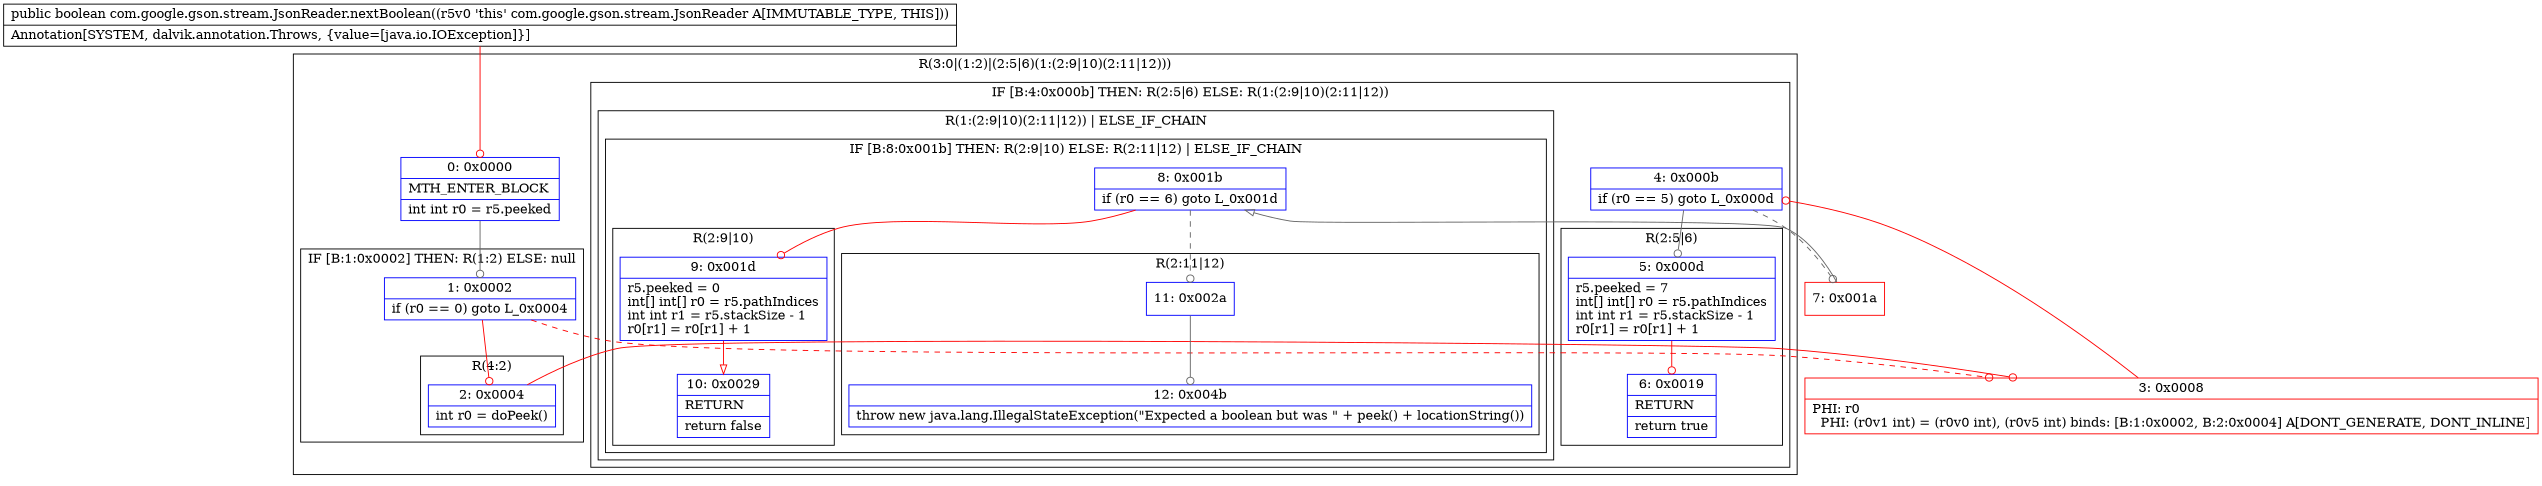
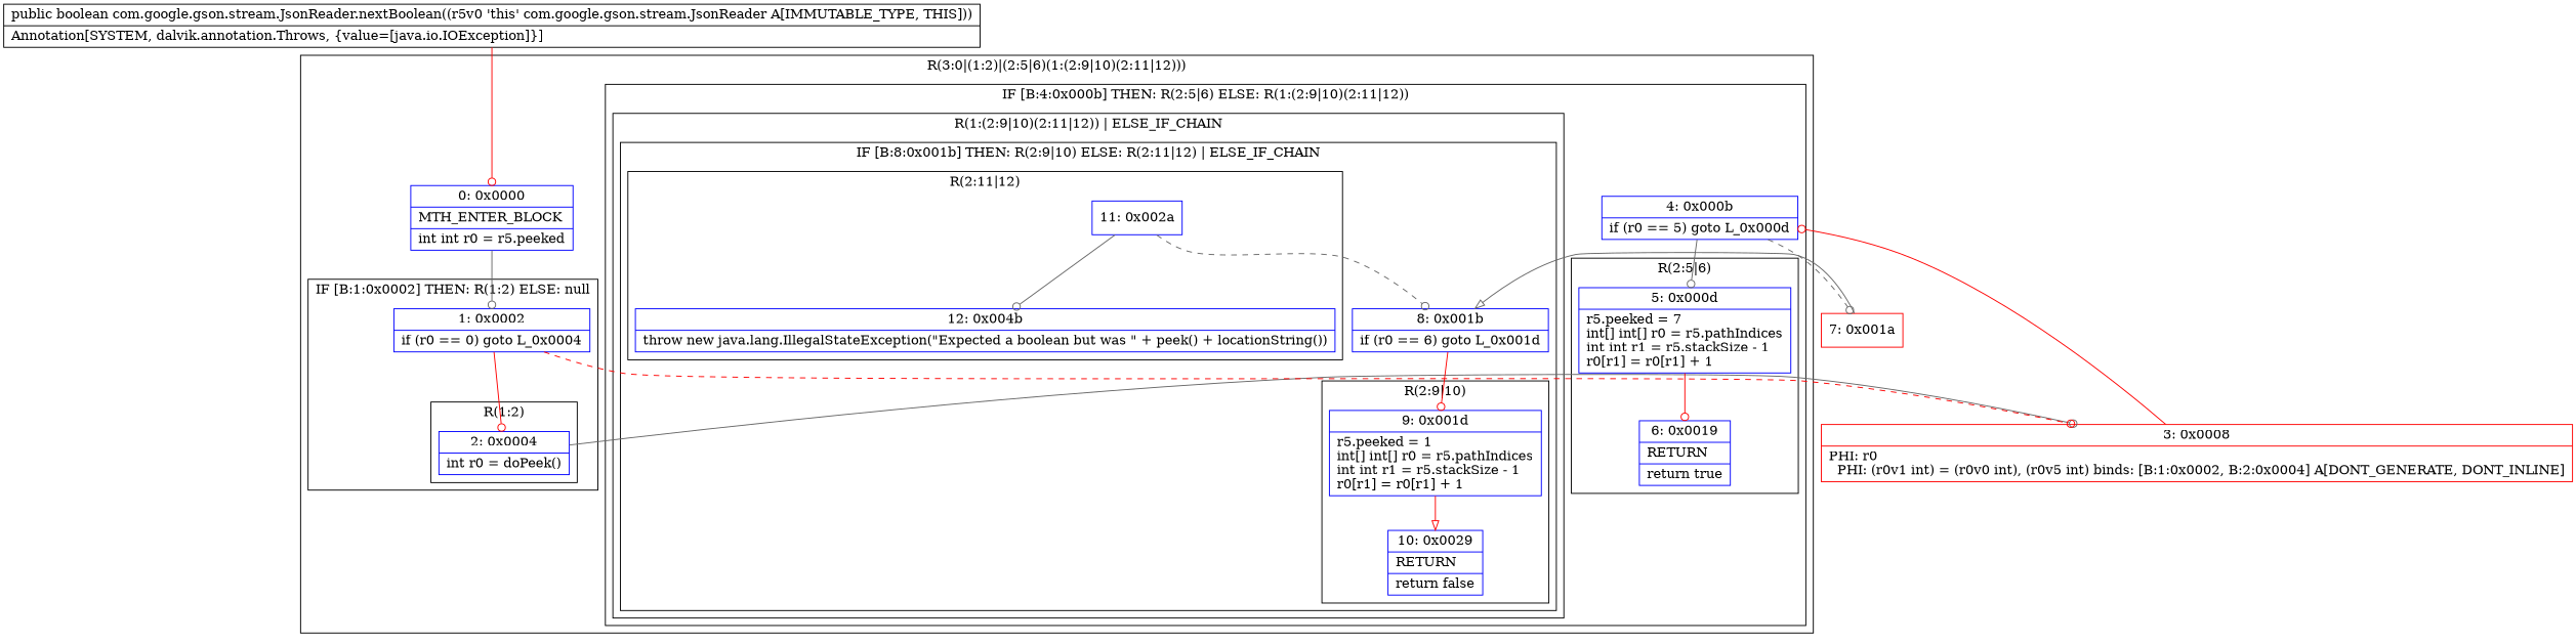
  digraph {
    fontname="DejaVu Serif"
    node [color=blue fontname="DejaVu Serif" shape=record]
    edge [arrowhead=odot color=red fontname="DejaVu Serif"]
    n1 [label="{2\:\ 0x0004|int r0 = doPeek()\l}"]
    n2 [label="{1\:\ 0x0002|if (r0 == 0) goto L_0x0004\l}"]
    n3 [label="{5\:\ 0x000d|r5.peeked = 7\lint[] int[] r0 = r5.pathIndices\lint int r1 = r5.stackSize \- 1\lr0[r1] = r0[r1] + 1\l}"]
    n4 [label="{6\:\ 0x0019|RETURN\l|return true\l}"]
-   n5 [label="{9\:\ 0x001d|r5.peeked = 0\lint[] int[] r0 = r5.pathIndices\lint int r1 = r5.stackSize \- 1\lr0[r1] = r0[r1] + 1\l}"]
+   n5 [label="{9\:\ 0x001d|r5.peeked = 1\lint[] int[] r0 = r5.pathIndices\lint int r1 = r5.stackSize \- 1\lr0[r1] = r0[r1] + 1\l}"]
    n6 [label="{10\:\ 0x0029|RETURN\l|return false\l}"]
    n7 [label="{11\:\ 0x002a}"]
    n8 [label="{12\:\ 0x004b|throw new java.lang.IllegalStateException(\"Expected a boolean but was \" + peek() + locationString())\l}"]
    n9 [label="{8\:\ 0x001b|if (r0 == 6) goto L_0x001d\l}"]
    n10 [label="{4\:\ 0x000b|if (r0 == 5) goto L_0x000d\l}"]
    n11 [label="{0\:\ 0x0000|MTH_ENTER_BLOCK\l|int int r0 = r5.peeked\l}"]
    n12 [color=red label="{3\:\ 0x0008|PHI: r0 \l  PHI: (r0v1 int) = (r0v0 int), (r0v5 int) binds: [B:1:0x0002, B:2:0x0004] A[DONT_GENERATE, DONT_INLINE]\l}"]
    n13 [color=red label="{7\:\ 0x001a}"]
    n14 [label="{public boolean com.google.gson.stream.JsonReader.nextBoolean((r5v0 'this' com.google.gson.stream.JsonReader A[IMMUTABLE_TYPE, THIS]))  | Annotation[SYSTEM, dalvik.annotation.Throws, \{value=[java.io.IOException]\}]\l}" color=""]
    subgraph cluster_1 {
      label="R(3:0|(1:2)|(2:5|6)(1:(2:9|10)(2:11|12)))"
      n11
      subgraph cluster_2 {
        label="IF [B:1:0x0002] THEN: R(1:2) ELSE: null"
        n2
        subgraph cluster_3 {
-         label="R(4:2)"
+         label="R(1:2)"
          n1
        }
      }
      subgraph cluster_4 {
        label="IF [B:4:0x000b] THEN: R(2:5|6) ELSE: R(1:(2:9|10)(2:11|12))"
        n10
        subgraph cluster_5 {
          label="R(2:5|6)"
          n3
          n4
        }
        subgraph cluster_6 {
          label="R(1:(2:9|10)(2:11|12)) | ELSE_IF_CHAIN\l"
          subgraph cluster_7 {
            label="IF [B:8:0x001b] THEN: R(2:9|10) ELSE: R(2:11|12) | ELSE_IF_CHAIN\l"
            n9
            subgraph cluster_8 {
              label="R(2:9|10)"
              n5
              n6
            }
            subgraph cluster_9 {
              label="R(2:11|12)"
              n7
              n8
            }
          }
        }
      }
    }
-   n1 -> n12
+   n1 -> n12 [color=gray40]
    n2 -> n1
    n2 -> n12 [style=dashed]
    n3 -> n4
    n5 -> n6 [arrowhead=onormal]
    n7 -> n8 [color=gray40]
    n9 -> n5
-   n9 -> n7 [color=gray40 style=dashed]
+   n7 -> n9 [color=gray40 style=dashed]
    n10 -> n3 [color=gray40]
    n10 -> n13 [color=gray40 style=dashed]
    n11 -> n2 [color=gray40]
    n12 -> n10
    n13 -> n9 [arrowhead=onormal color=gray40]
    n14 -> n11
  }
